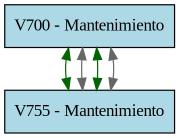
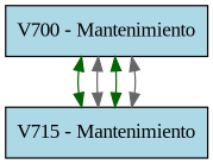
  digraph {
    fontname="Liberation Serif"
    node [shape=box style=filled fillcolor=lightblue fontname="Liberation Serif"]
    edge [dir=both color=darkgreen fontname="Liberation Serif"]
    n1 [label="V700 - Mantenimiento"]
-   n2 [label="V755 - Mantenimiento"]
+   n2 [label="V715 - Mantenimiento"]
    n1 -> n2
    n1 -> n2 [color=gray40]
    n2 -> n1
    n2 -> n1 [color=gray40]
  }
